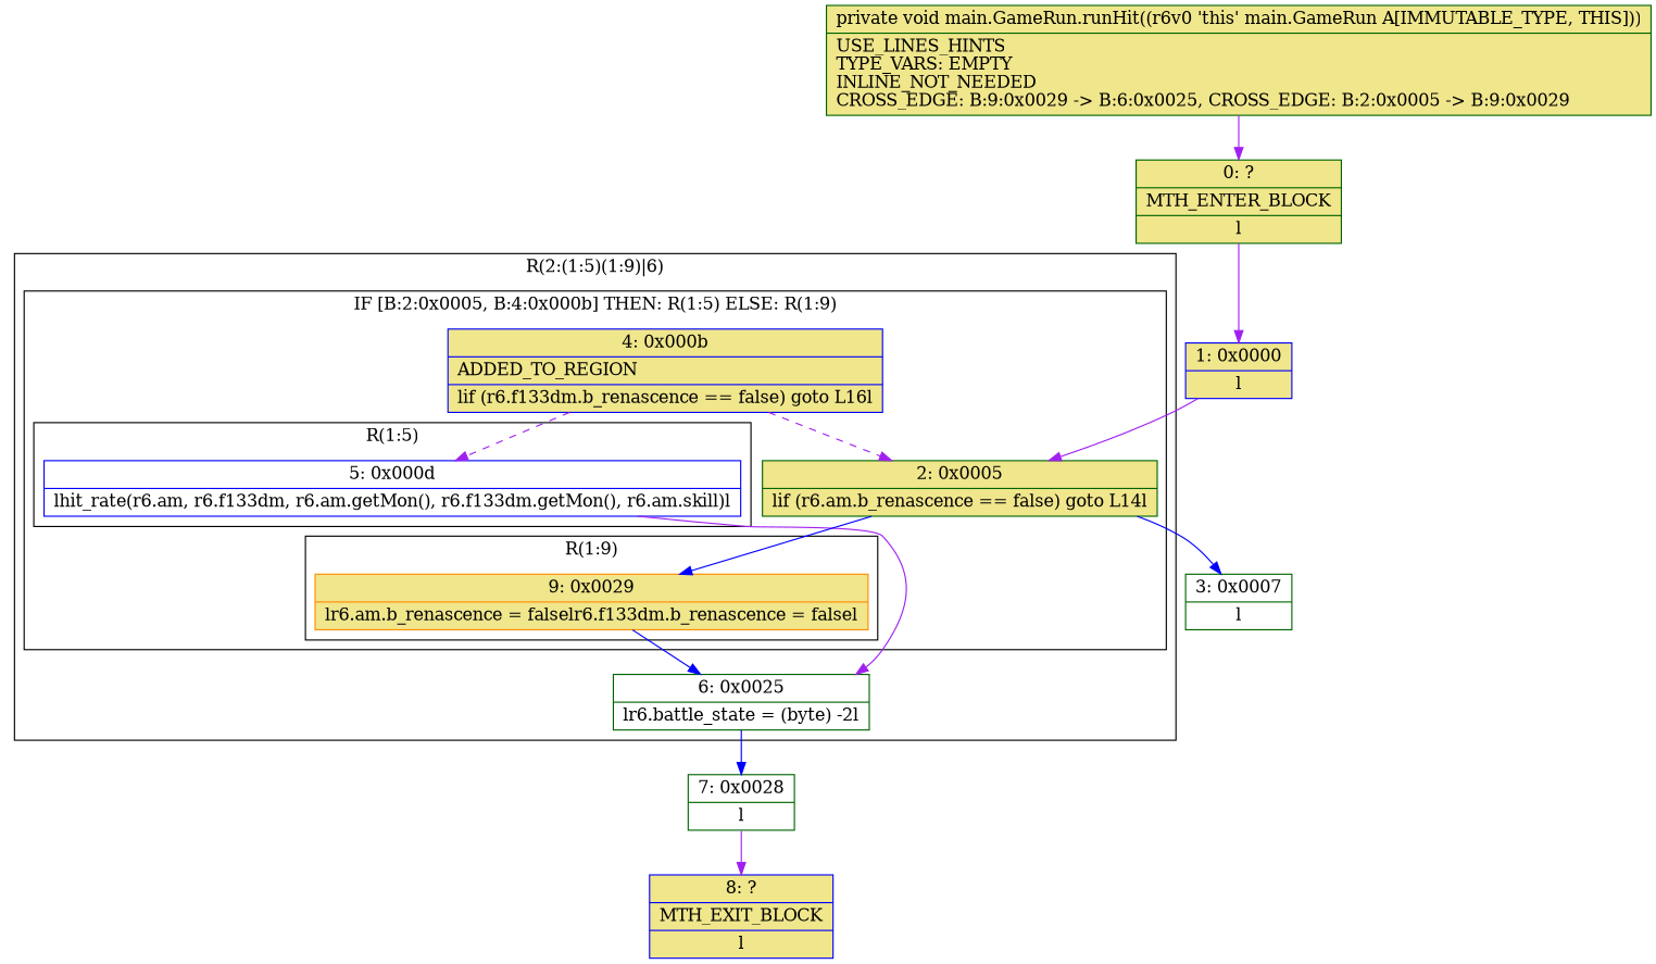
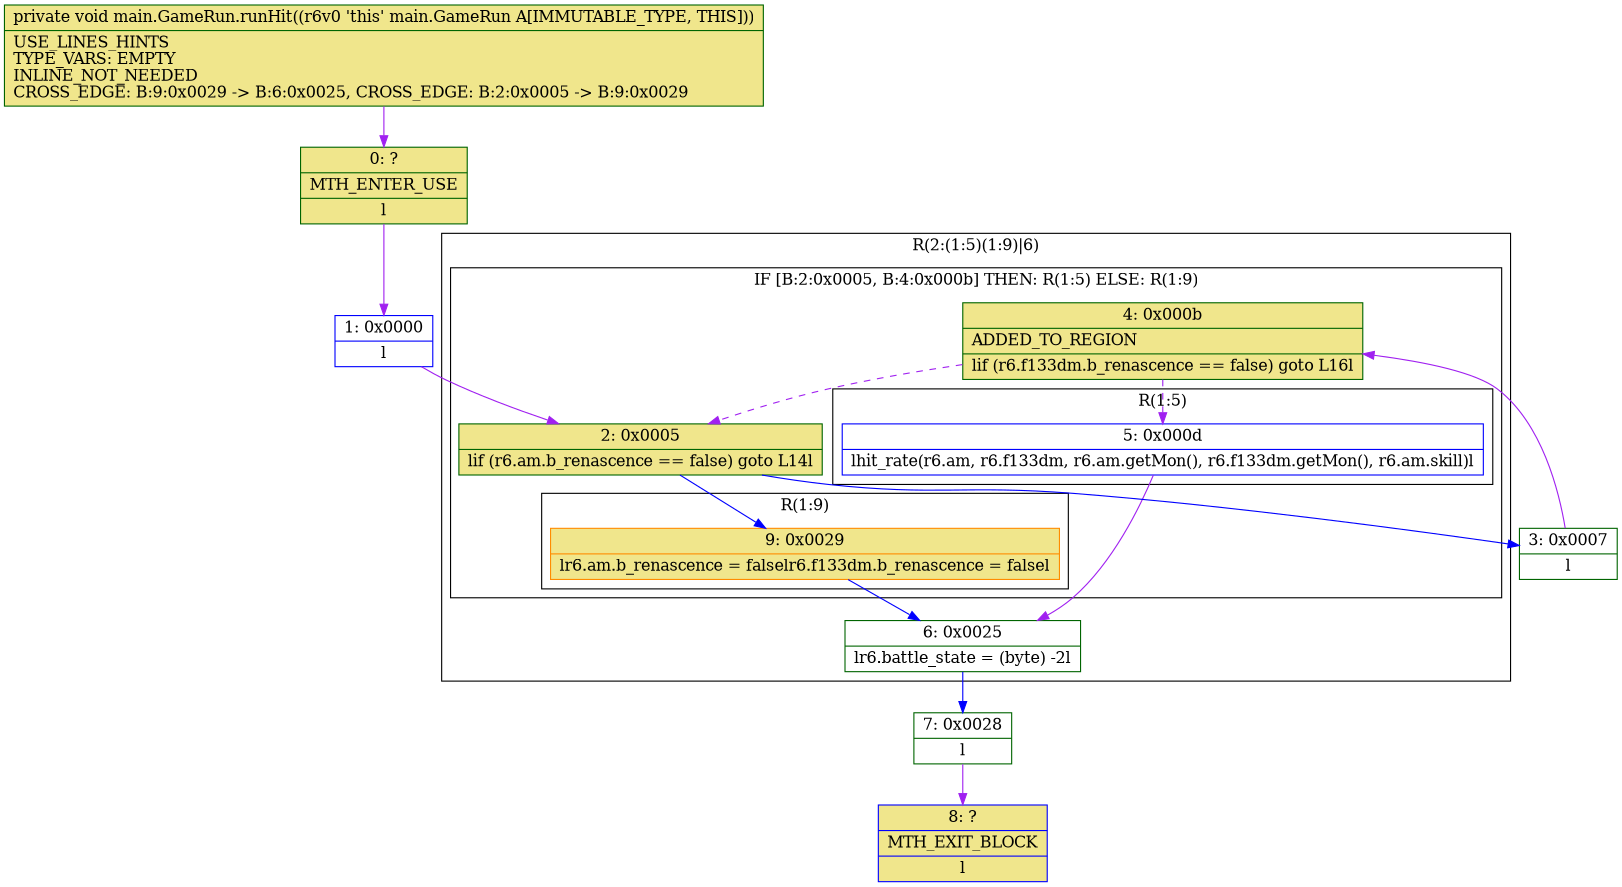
  digraph {
    node [color=darkgreen fillcolor=khaki shape=record style=filled]
    edge [color=purple]
    n1 [color=blue fillcolor=white label="{5\:\ 0x000d|lhit_rate(r6.am, r6.f133dm, r6.am.getMon(), r6.f133dm.getMon(), r6.am.skill)l}"]
    n2 [color=darkorange label="{9\:\ 0x0029|lr6.am.b_renascence = falselr6.f133dm.b_renascence = falsel}"]
    n3 [label="{2\:\ 0x0005|lif (r6.am.b_renascence == false) goto L14l}"]
-   n4 [color=blue label="{4\:\ 0x000b|ADDED_TO_REGION\l|lif (r6.f133dm.b_renascence == false) goto L16l}"]
+   n4 [label="{4\:\ 0x000b|ADDED_TO_REGION\l|lif (r6.f133dm.b_renascence == false) goto L16l}"]
    n5 [fillcolor=white label="{6\:\ 0x0025|lr6.battle_state = (byte) \-2l}"]
    n6 [fillcolor=white label="{3\:\ 0x0007|l}"]
    n7 [fillcolor=white label="{7\:\ 0x0028|l}"]
    n8 [color=blue label="{8\:\ ?|MTH_EXIT_BLOCK\l|l}"]
-   n9 [label="{0\:\ ?|MTH_ENTER_BLOCK\l|l}"]
-   n10 [color=blue label="{1\:\ 0x0000|l}"]
+   n9 [label="{0\:\ ?|MTH_ENTER_USE\l|l}"]
+   n10 [color=blue fillcolor=white label="{1\:\ 0x0000|l}"]
    n11 [label="{private void main.GameRun.runHit((r6v0 'this' main.GameRun A[IMMUTABLE_TYPE, THIS]))  | USE_LINES_HINTS\lTYPE_VARS: EMPTY\lINLINE_NOT_NEEDED\lCROSS_EDGE: B:9:0x0029 \-\> B:6:0x0025, CROSS_EDGE: B:2:0x0005 \-\> B:9:0x0029\l}"]
    subgraph cluster_1 {
      label="R(2:(1:5)(1:9)|6)"
      n5
      subgraph cluster_2 {
        label="IF [B:2:0x0005, B:4:0x000b] THEN: R(1:5) ELSE: R(1:9)"
        n3
        n4
        subgraph cluster_3 {
          label="R(1:5)"
          n1
        }
        subgraph cluster_4 {
          label="R(1:9)"
          n2
        }
      }
    }
    n1 -> n5
    n2 -> n5 [color=blue]
    n3 -> n2 [color=blue style=solid]
    n3 -> n6 [color=blue]
    n4 -> n1 [style=dashed]
    n4 -> n3 [style=dashed]
    n5 -> n7 [color=blue]
+   n6 -> n4
    n7 -> n8
    n9 -> n10
    n10 -> n3
    n11 -> n9
  }
